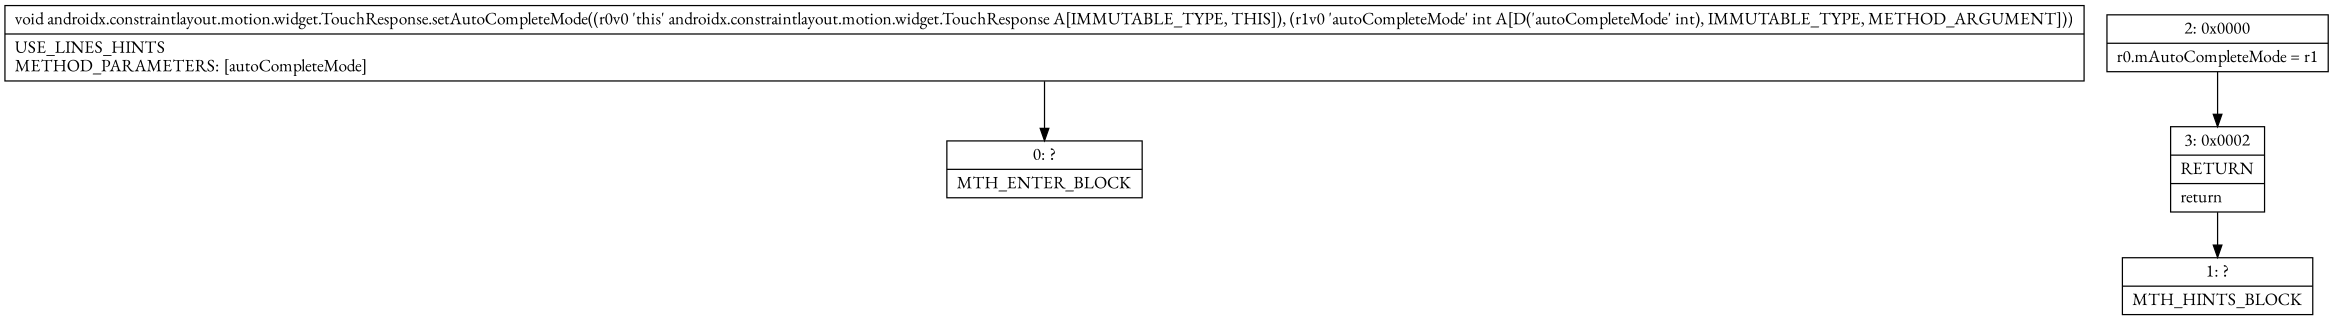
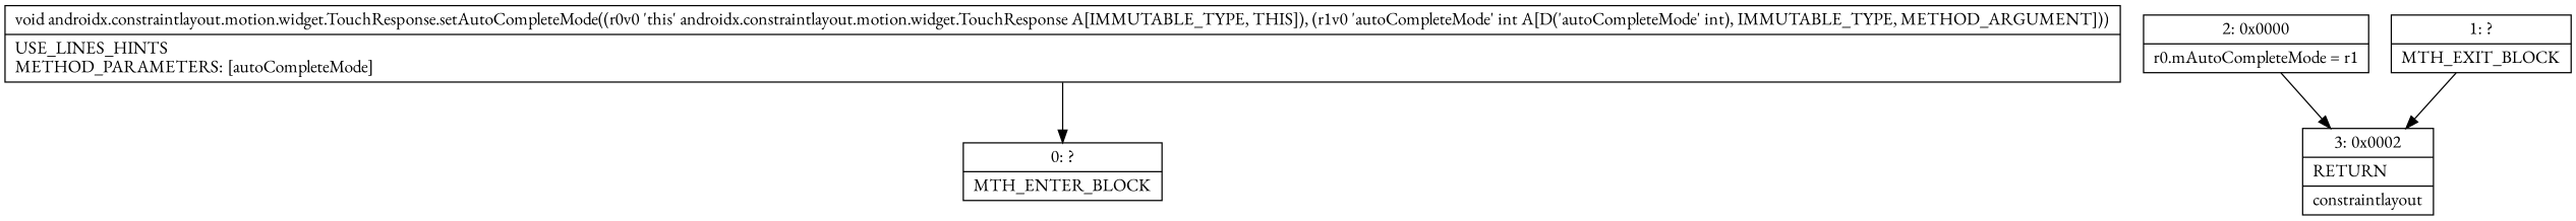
  digraph {
    fontname="EB Garamond"
    node [fontname="EB Garamond" shape=record]
    edge [fontname="EB Garamond"]
    n1 [label="{0\:\ ?|MTH_ENTER_BLOCK\l}"]
    n2 [label="{2\:\ 0x0000|r0.mAutoCompleteMode = r1\l}"]
-   n3 [label="{3\:\ 0x0002|RETURN\l|return\l}"]
-   n4 [label="{1\:\ ?|MTH_HINTS_BLOCK\l}"]
+   n3 [label="{3\:\ 0x0002|RETURN\l|constraintlayout\l}"]
+   n4 [label="{1\:\ ?|MTH_EXIT_BLOCK\l}"]
    n5 [label="{void androidx.constraintlayout.motion.widget.TouchResponse.setAutoCompleteMode((r0v0 'this' androidx.constraintlayout.motion.widget.TouchResponse A[IMMUTABLE_TYPE, THIS]), (r1v0 'autoCompleteMode' int A[D('autoCompleteMode' int), IMMUTABLE_TYPE, METHOD_ARGUMENT]))  | USE_LINES_HINTS\lMETHOD_PARAMETERS: [autoCompleteMode]\l}"]
    n2 -> n3
-   n3 -> n4
+   n4 -> n3
    n5 -> n1
  }
